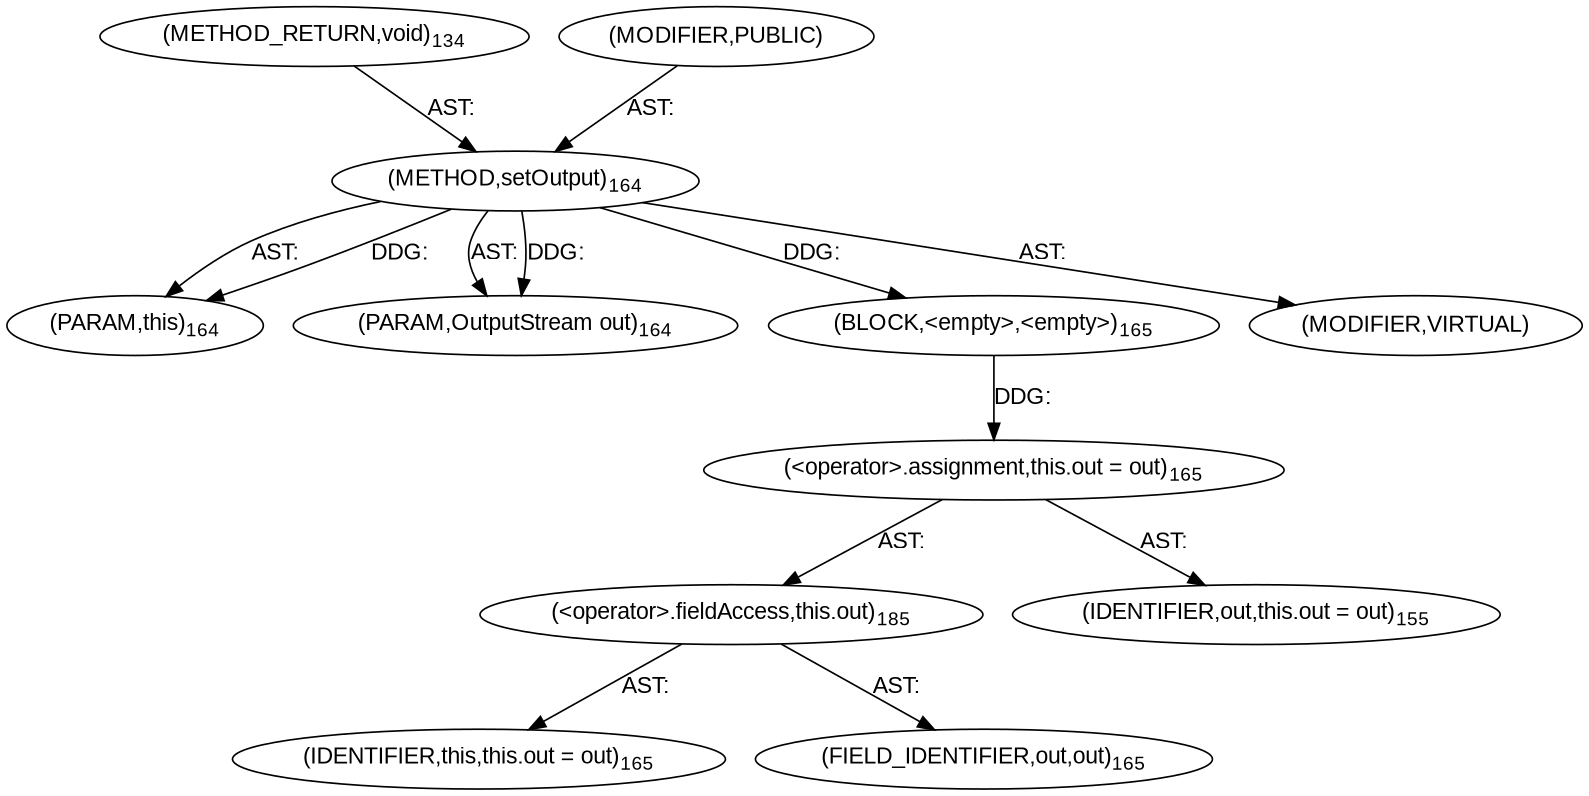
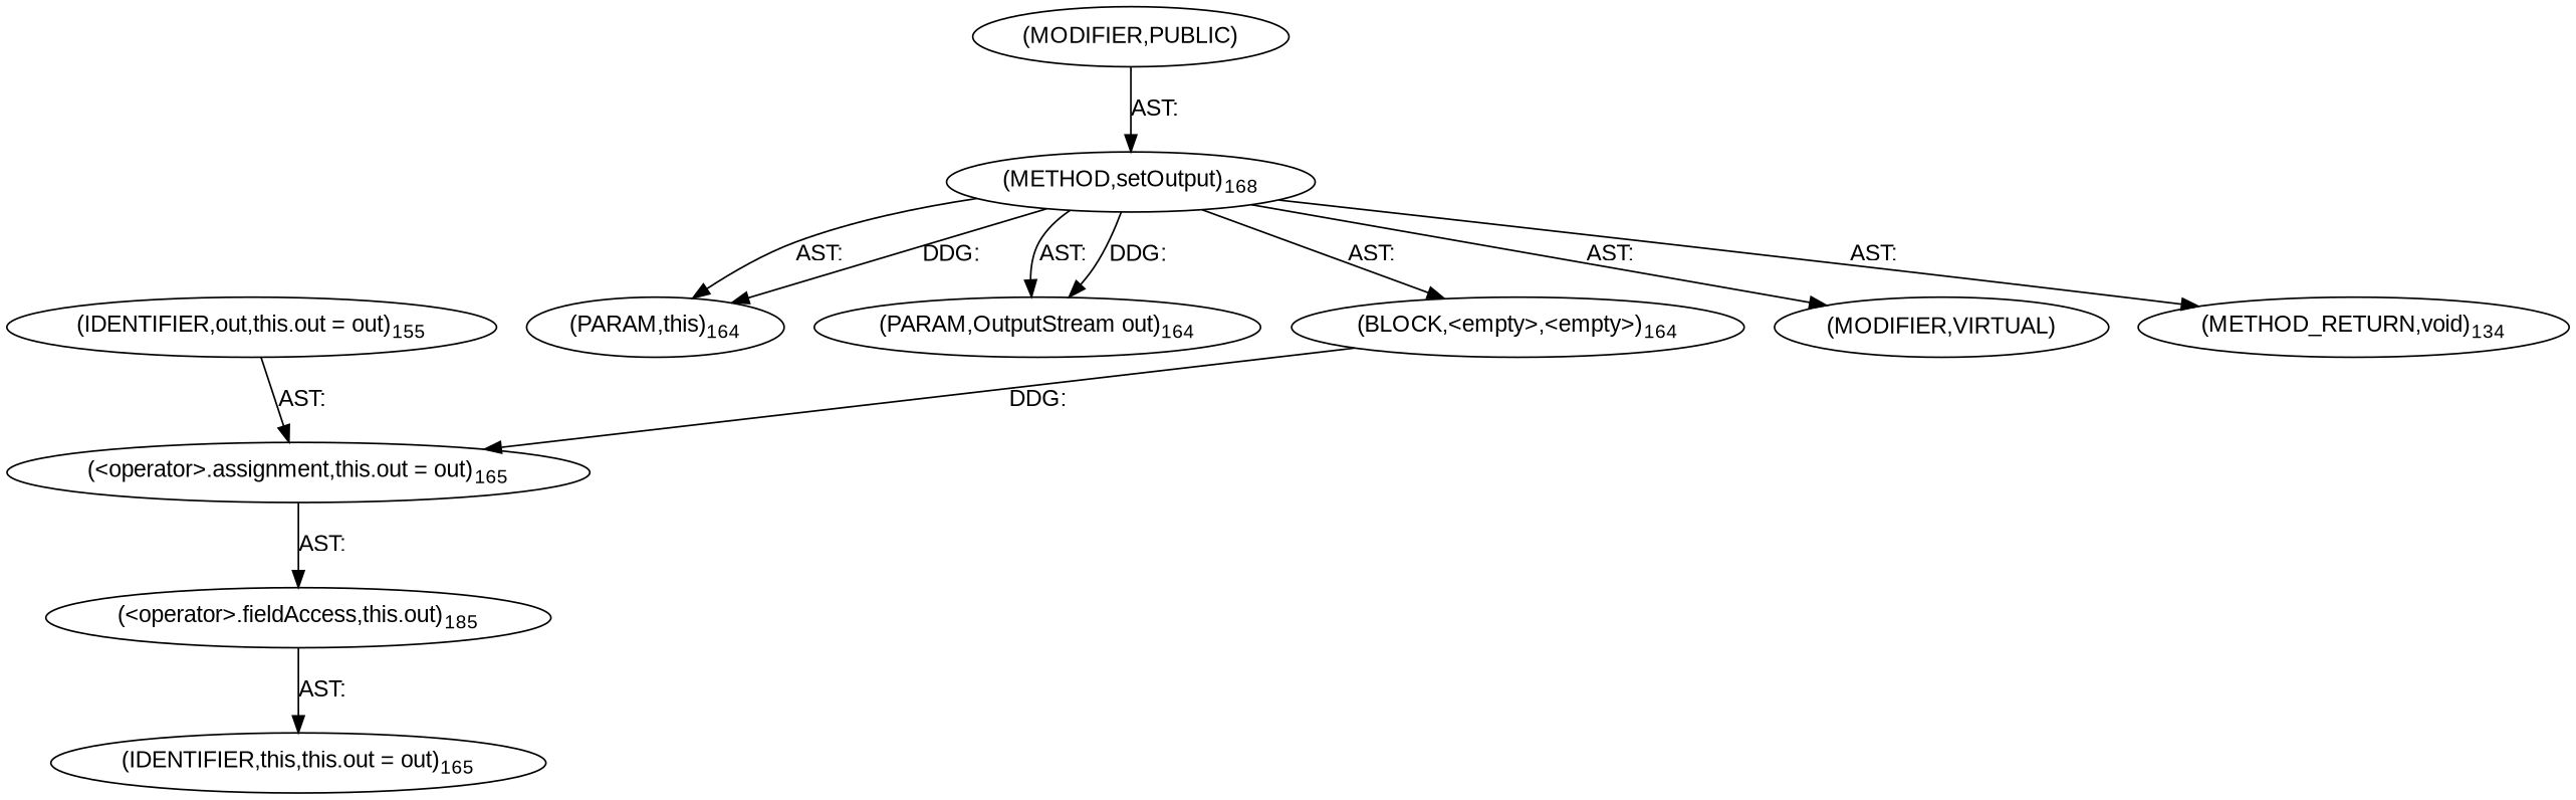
  digraph {
    fontname="Liberation Sans"
    node [fontname="Liberation Sans"]
    edge [fontname="Liberation Sans"]
-   n1 [label=<(METHOD,setOutput)<SUB>164</SUB>>]
+   n1 [label=<(METHOD,setOutput)<SUB>168</SUB>>]
    n2 [label=<(PARAM,this)<SUB>164</SUB>>]
    n3 [label=<(PARAM,OutputStream out)<SUB>164</SUB>>]
-   n4 [label=<(BLOCK,&lt;empty&gt;,&lt;empty&gt;)<SUB>165</SUB>>]
+   n4 [label=<(BLOCK,&lt;empty&gt;,&lt;empty&gt;)<SUB>164</SUB>>]
    n5 [label=<(MODIFIER,VIRTUAL)>]
    n6 [label=<(METHOD_RETURN,void)<SUB>134</SUB>>]
    n7 [label=<(&lt;operator&gt;.assignment,this.out = out)<SUB>165</SUB>>]
    n8 [label=<(MODIFIER,PUBLIC)>]
    n9 [label=<(&lt;operator&gt;.fieldAccess,this.out)<SUB>185</SUB>>]
    n10 [label=<(IDENTIFIER,out,this.out = out)<SUB>155</SUB>>]
    n11 [label=<(IDENTIFIER,this,this.out = out)<SUB>165</SUB>>]
-   n12 [label=<(FIELD_IDENTIFIER,out,out)<SUB>165</SUB>>]
    n1 -> n2 [label="AST: "]
    n1 -> n2 [label="DDG: "]
    n1 -> n3 [label="AST: "]
    n1 -> n3 [label="DDG: "]
-   n1 -> n4 [label="DDG: "]
+   n1 -> n4 [label="AST: "]
    n1 -> n5 [label="AST: "]
-   n6 -> n1 [label="AST: "]
+   n1 -> n6 [label="AST: "]
    n4 -> n7 [label="DDG: "]
    n7 -> n9 [label="AST: "]
-   n7 -> n10 [label="AST: "]
+   n10 -> n7 [label="AST: "]
    n8 -> n1 [label="AST: "]
    n9 -> n11 [label="AST: "]
-   n9 -> n12 [label="AST: "]
  }
